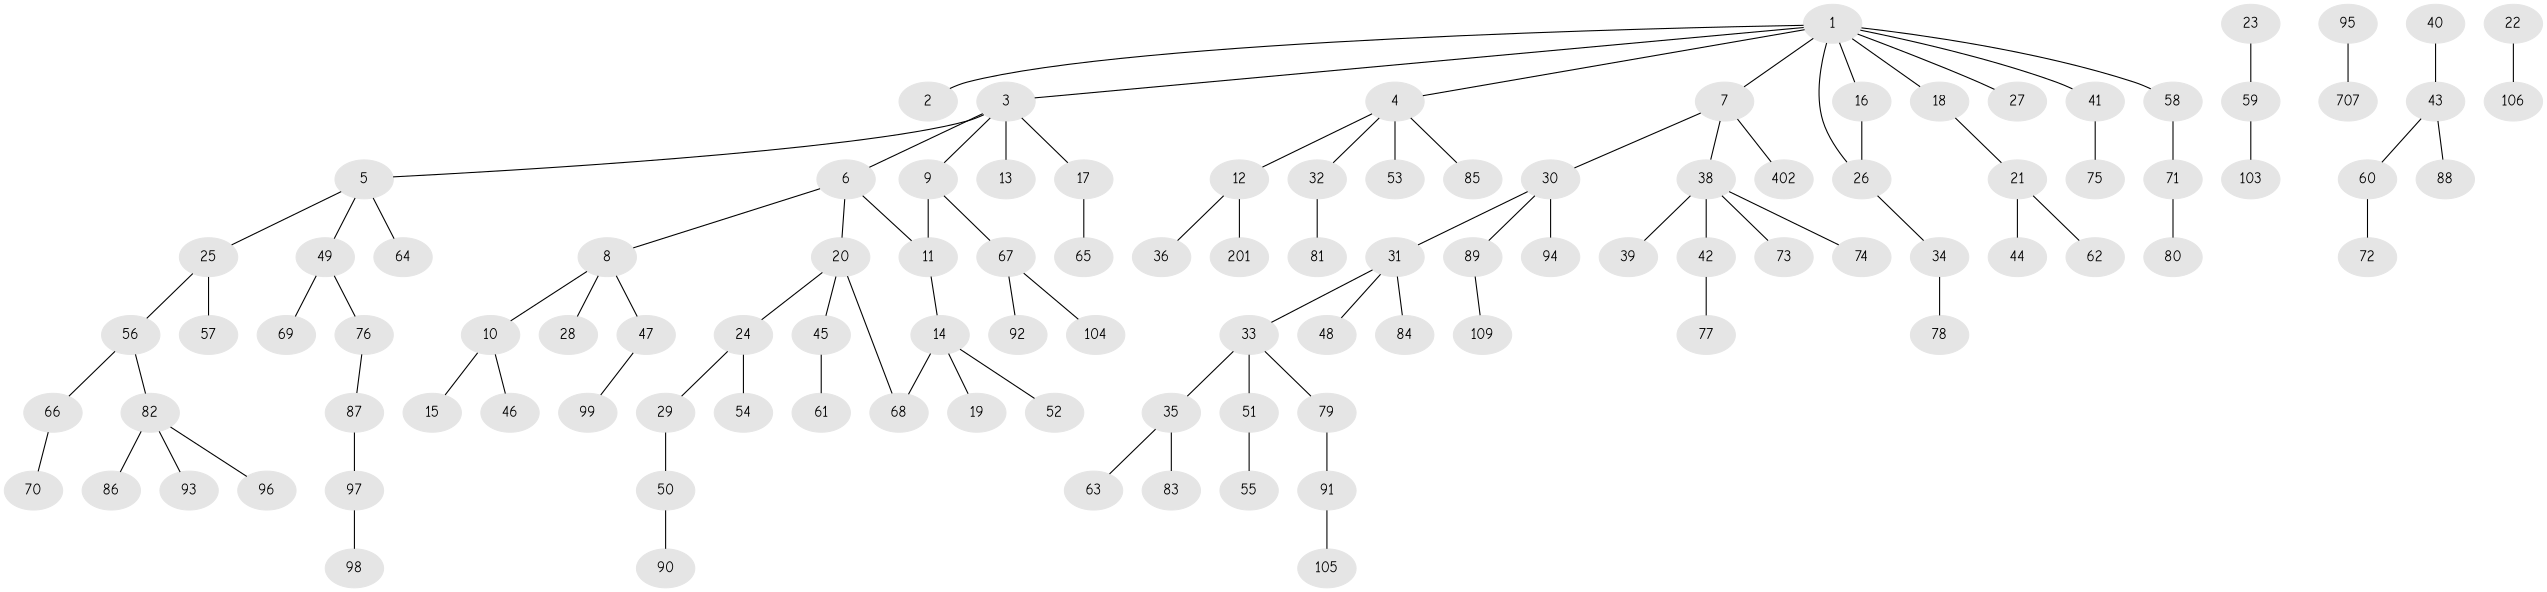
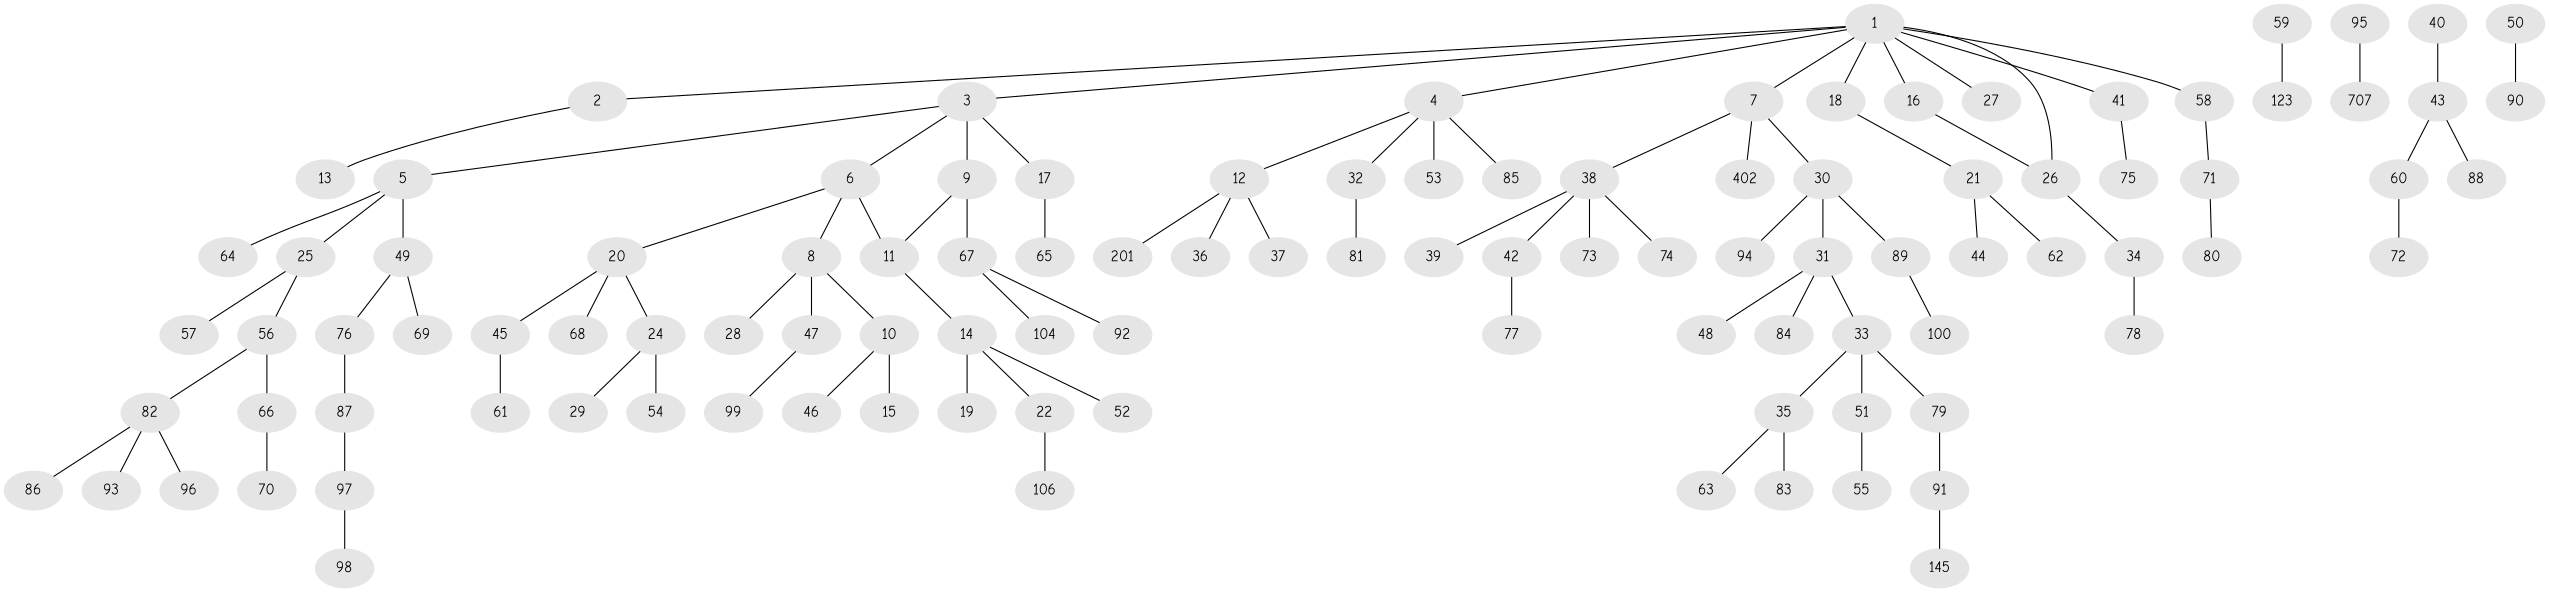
  graph {
    fontname="Comic Neue"
    node [color=gray90 fontname="Comic Neue" style=filled]
    edge [fontname="Comic Neue"]
    1
    2
    3
    4
    7
    16
    18
    27
    41
    58
    26
    5
    6
    9
    13
    17
    12
    32
    53
    85
    30
    38
    n23 [label=402]
    21
-   23
    59
    75
    71
    25
    49
    64
    8
    20
    11
    67
    65
    36
+   37
    n39 [label=201]
    81
    56
    57
    69
    76
    10
    28
    47
    24
    45
    68
    n51 [label=707]
    95
    31
    89
    94
    39
    42
    73
    74
    15
    46
    99
    14
    40
    43
    92
    104
    19
    22
    52
    106
    34
    44
    62
    29
    54
    61
-   103
+   103 [label=123]
    50
    66
    82
    78
    90
    33
    48
    84
-   100 [label=109]
+   100
    35
    51
    79
    63
    83
    55
    91
    77
    60
    88
    72
    87
    70
    86
    93
    96
    80
    97
-   105
+   105 [label=145]
    98
    1 -- 2
    1 -- 3
    1 -- 4
    1 -- 7
    1 -- 16
    1 -- 18
    1 -- 27
    1 -- 41
    1 -- 58
    1 -- 26
    3 -- 5
    3 -- 6
    3 -- 9
-   3 -- 13
+   2 -- 13
    3 -- 17
    4 -- 12
    4 -- 32
    4 -- 53
    4 -- 85
    7 -- 30
    7 -- 38
    7 -- n23
    16 -- 26
    18 -- 21
    41 -- 75
    58 -- 71
    26 -- 34
    5 -- 25
    5 -- 49
    5 -- 64
    6 -- 8
    6 -- 20
    6 -- 11
    9 -- 11
    9 -- 67
    17 -- 65
    12 -- 36
+   12 -- 37
    12 -- n39
    32 -- 81
    30 -- 31
    30 -- 89
    30 -- 94
    38 -- 39
    38 -- 42
    38 -- 73
    38 -- 74
    21 -- 44
    21 -- 62
-   23 -- 59
    59 -- 103
    71 -- 80
    25 -- 56
    25 -- 57
    49 -- 69
    49 -- 76
    8 -- 10
    8 -- 28
    8 -- 47
    20 -- 24
    20 -- 45
    20 -- 68
    11 -- 14
    67 -- 92
    67 -- 104
    56 -- 66
    56 -- 82
    76 -- 87
    10 -- 15
    10 -- 46
    47 -- 99
    24 -- 29
    24 -- 54
    45 -- 61
    95 -- n51
    31 -- 33
    31 -- 48
    31 -- 84
    89 -- 100
    42 -- 77
    14 -- 19
-   14 -- 68
+   14 -- 22
    14 -- 52
    40 -- 43
    43 -- 60
    43 -- 88
    22 -- 106
    34 -- 78
-   29 -- 50
    50 -- 90
    66 -- 70
    82 -- 86
    82 -- 93
    82 -- 96
    33 -- 35
    33 -- 51
    33 -- 79
    35 -- 63
    35 -- 83
    51 -- 55
    79 -- 91
    91 -- 105
    60 -- 72
    87 -- 97
    97 -- 98
  }
